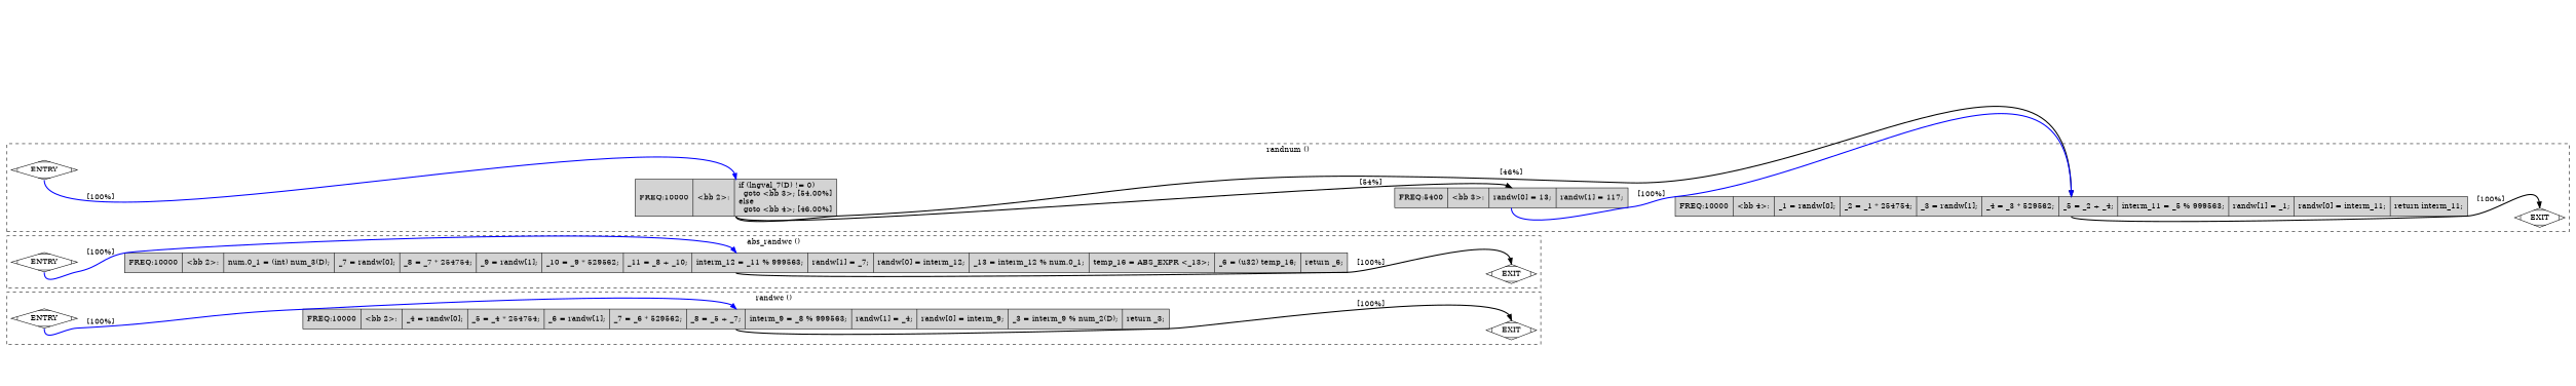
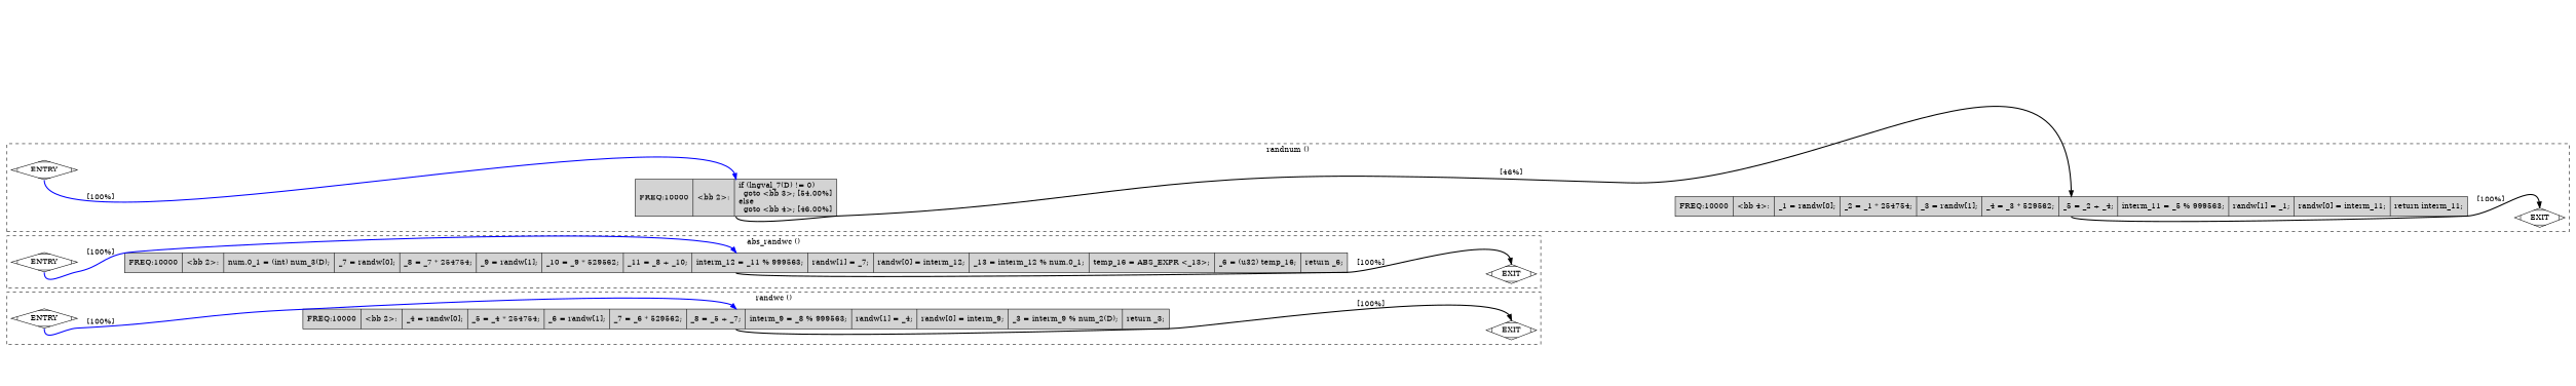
  digraph {
    rankdir=LR
    node [fillcolor=white shape=Mdiamond style=filled]
    edge [constraint=true headport=n style="solid,bold" tailport=s color=black weight=10]
    n1 [label=ENTRY]
    n2 [label=EXIT]
    n3 [fillcolor=lightgrey label="{ FREQ:10000 |\<bb\ 2\>:\l|_4\ =\ randw[0];\l|_5\ =\ _4\ *\ 254754;\l|_6\ =\ randw[1];\l|_7\ =\ _6\ *\ 529562;\l|_8\ =\ _5\ +\ _7;\l|interm_9\ =\ _8\ %\ 999563;\l|randw[1]\ =\ _4;\l|randw[0]\ =\ interm_9;\l|_3\ =\ interm_9\ %\ num_2(D);\l|return\ _3;\l}" shape=record]
    n4 [label=ENTRY]
    n5 [label=EXIT]
    n6 [fillcolor=lightgrey label="{ FREQ:10000 |\<bb\ 2\>:\l|num.0_1\ =\ (int)\ num_3(D);\l|_7\ =\ randw[0];\l|_8\ =\ _7\ *\ 254754;\l|_9\ =\ randw[1];\l|_10\ =\ _9\ *\ 529562;\l|_11\ =\ _8\ +\ _10;\l|interm_12\ =\ _11\ %\ 999563;\l|randw[1]\ =\ _7;\l|randw[0]\ =\ interm_12;\l|_13\ =\ interm_12\ %\ num.0_1;\l|temp_16\ =\ ABS_EXPR\ \<_13\>;\l|_6\ =\ (u32)\ temp_16;\l|return\ _6;\l}" shape=record]
    n7 [label=ENTRY]
    n8 [label=EXIT]
    n9 [fillcolor=lightgrey label="{ FREQ:10000 |\<bb\ 2\>:\l|if\ (lngval_7(D)\ !=\ 0)\l\ \ goto\ \<bb\ 3\>;\ [54.00%]\lelse\l\ \ goto\ \<bb\ 4\>;\ [46.00%]\l}" shape=record]
-   n10 [fillcolor=lightgrey label="{ FREQ:5400 |\<bb\ 3\>:\l|randw[0]\ =\ 13;\l|randw[1]\ =\ 117;\l}" shape=record]
    n11 [fillcolor=lightgrey label="{ FREQ:10000 |\<bb\ 4\>:\l|_1\ =\ randw[0];\l|_2\ =\ _1\ *\ 254754;\l|_3\ =\ randw[1];\l|_4\ =\ _3\ *\ 529562;\l|_5\ =\ _2\ +\ _4;\l|interm_11\ =\ _5\ %\ 999563;\l|randw[1]\ =\ _1;\l|randw[0]\ =\ interm_11;\l|return\ interm_11;\l}" shape=record]
    subgraph cluster_1 {
      color=black
      label="randwc ()"
      style=dashed
      n1
      n2
      n3
    }
    subgraph cluster_2 {
      color=black
      label="abs_randwc ()"
      style=dashed
      n4
      n5
      n6
    }
    subgraph cluster_3 {
      color=black
      label="randnum ()"
      style=dashed
      n7
      n8
      n9
-     n10
      n11
    }
    n1 -> n2 [style=invis color="" weight=""]
    n1 -> n3 [color=blue label="[100%]" weight=100]
    n3 -> n2 [label="[100%]"]
    n4 -> n5 [style=invis color="" weight=""]
    n4 -> n6 [color=blue label="[100%]" weight=100]
    n6 -> n5 [label="[100%]"]
    n7 -> n8 [style=invis color="" weight=""]
    n7 -> n9 [color=blue label="[100%]" weight=100]
-   n9 -> n10 [label="[54%]"]
    n9 -> n11 [label="[46%]"]
-   n10 -> n11 [color=blue label="[100%]" weight=100]
    n11 -> n8 [label="[100%]"]
  }
